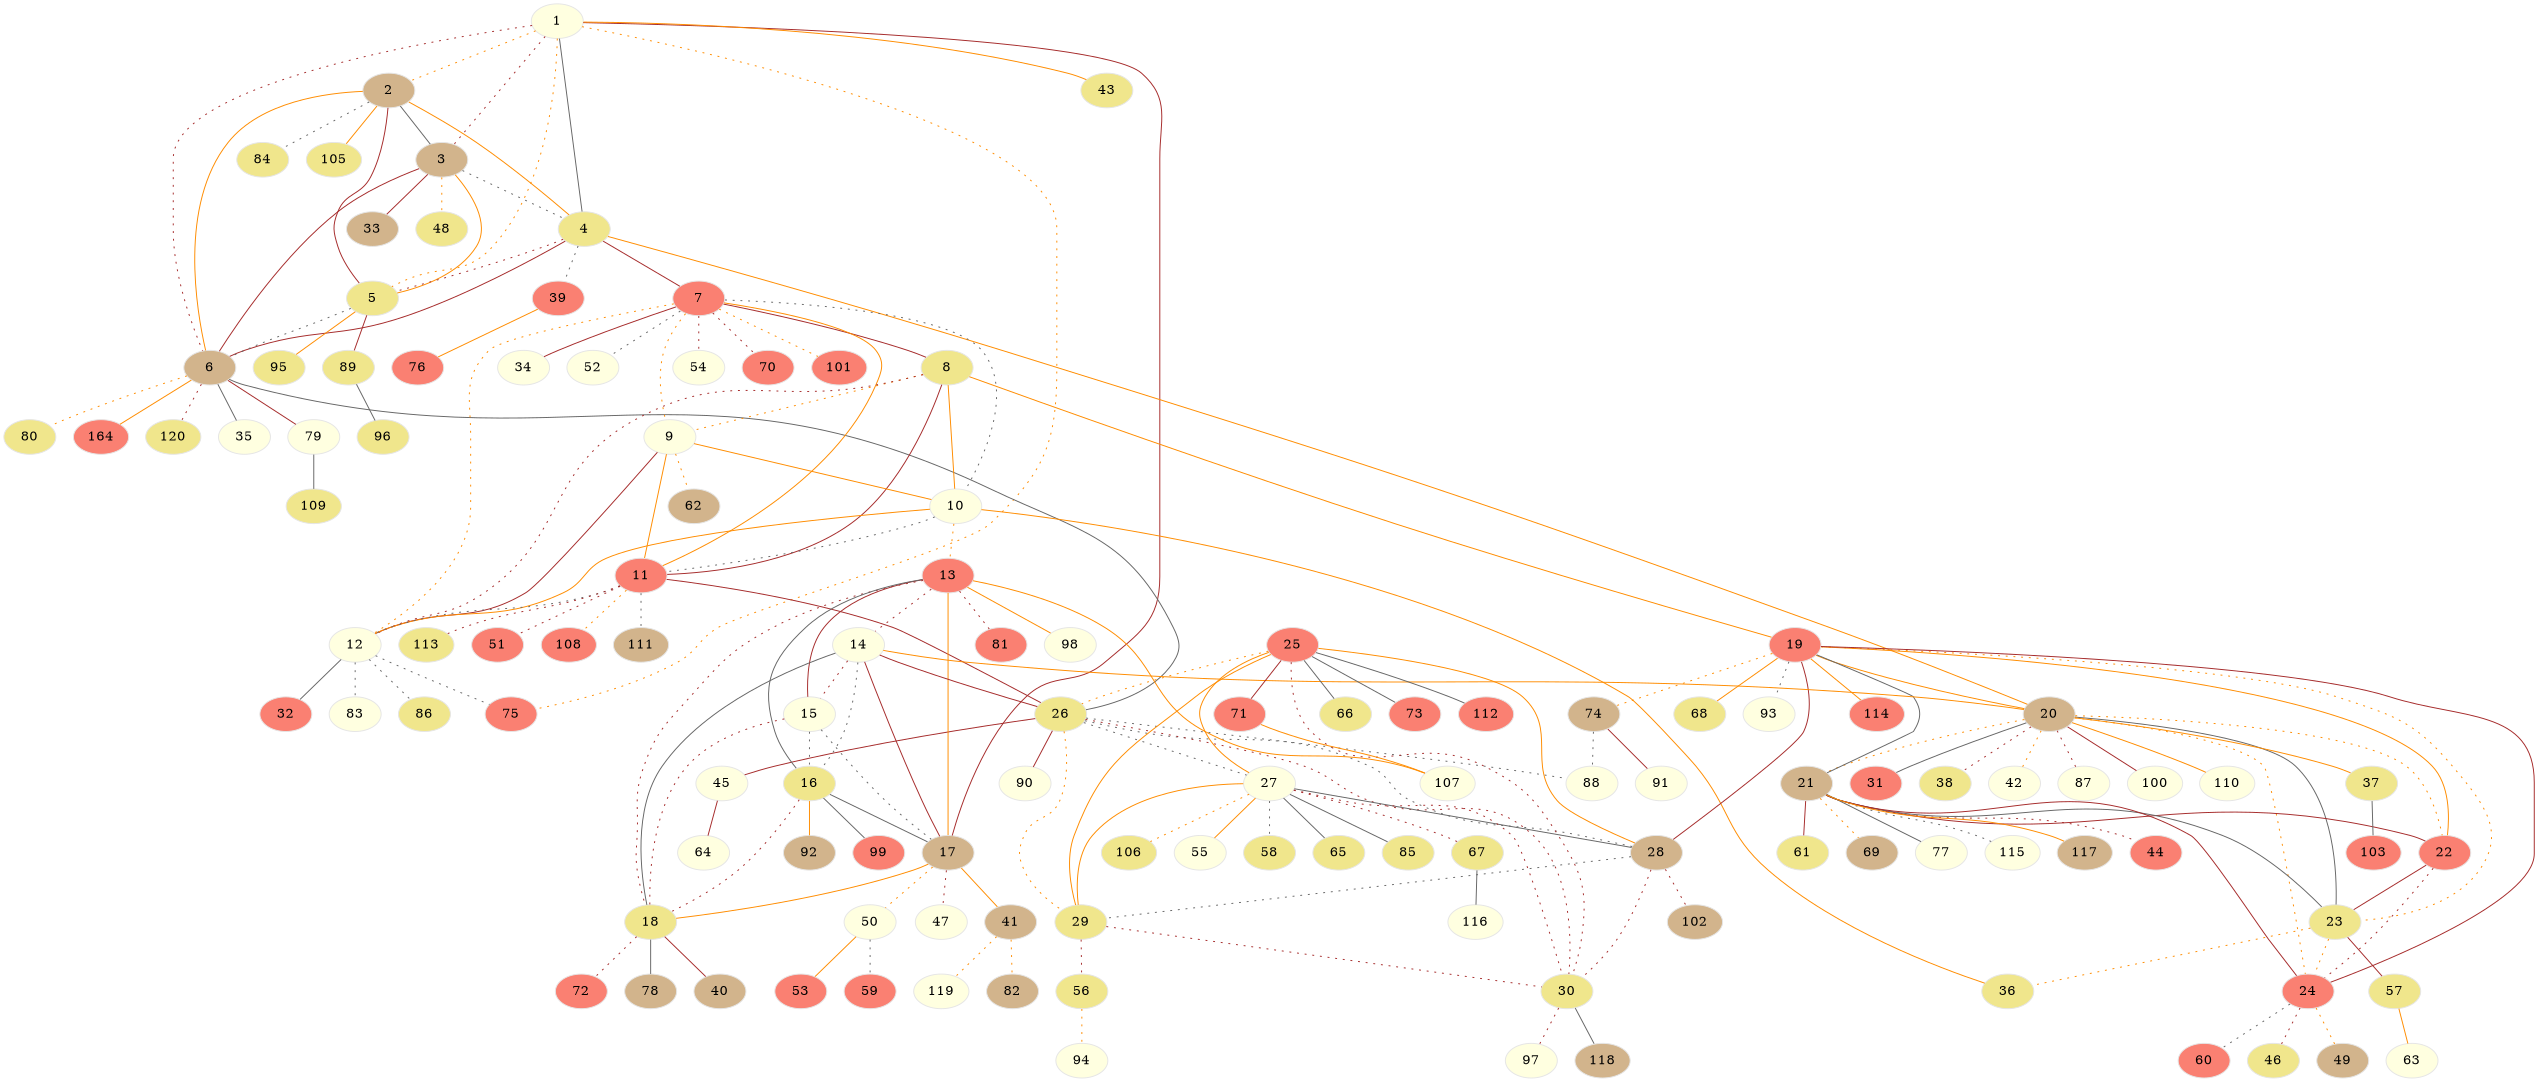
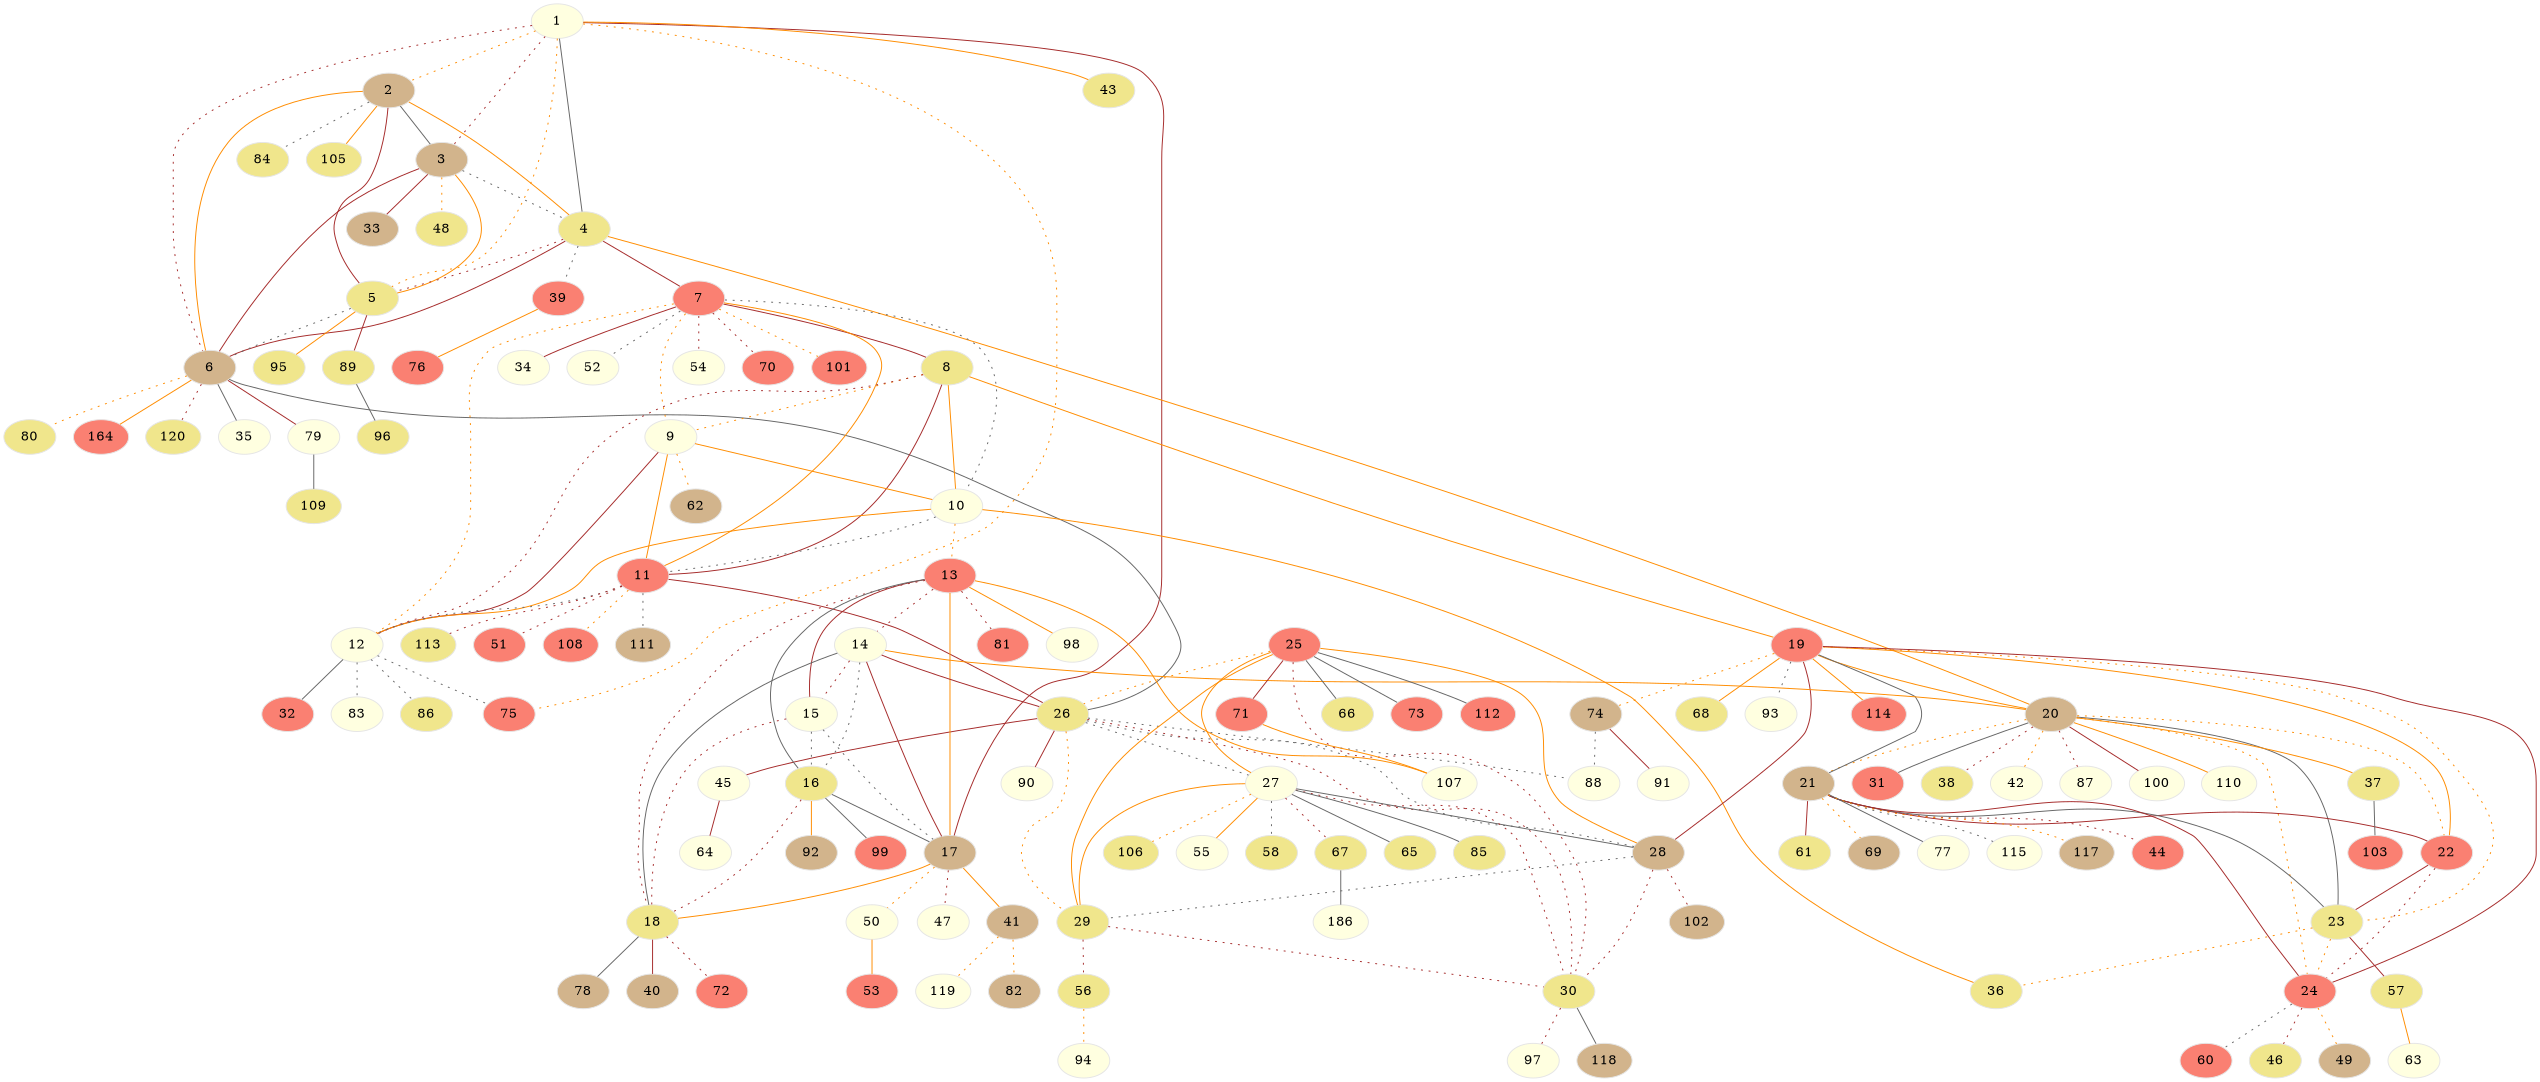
  graph {
    node [color=gray90 fillcolor=lightyellow style=filled]
    edge [color=darkorange style=solid]
    1
    2 [fillcolor=tan]
    3 [fillcolor=tan]
    4 [fillcolor=khaki]
    5 [fillcolor=khaki]
    6 [fillcolor=tan]
    17 [fillcolor=tan]
    43 [fillcolor=khaki]
    75 [fillcolor=salmon]
    84 [fillcolor=khaki]
    105 [fillcolor=khaki]
    33 [fillcolor=tan]
    48 [fillcolor=khaki]
    7 [fillcolor=salmon]
    20 [fillcolor=tan]
    39 [fillcolor=salmon]
    89 [fillcolor=khaki]
    95 [fillcolor=khaki]
    26 [fillcolor=khaki]
    35
    79
    80 [fillcolor=khaki]
    n23 [fillcolor=salmon label=164]
    120 [fillcolor=khaki]
    18 [fillcolor=khaki]
    41 [fillcolor=tan]
    47
    50
    8 [fillcolor=khaki]
    9
    10
    11 [fillcolor=salmon]
    12
    34
    52
    54
    70 [fillcolor=salmon]
    101 [fillcolor=salmon]
    21 [fillcolor=tan]
    22 [fillcolor=salmon]
    23 [fillcolor=khaki]
    24 [fillcolor=salmon]
    31 [fillcolor=salmon]
    37 [fillcolor=khaki]
    38 [fillcolor=khaki]
    42
    87
    100
    110
    76 [fillcolor=salmon]
    96 [fillcolor=khaki]
    28 [fillcolor=tan]
    27
    29 [fillcolor=khaki]
    30 [fillcolor=khaki]
    45
    88
    90
    109 [fillcolor=khaki]
    19 [fillcolor=salmon]
    62 [fillcolor=tan]
    13 [fillcolor=salmon]
    36 [fillcolor=khaki]
    51 [fillcolor=salmon]
    108 [fillcolor=salmon]
    111 [fillcolor=tan]
    113 [fillcolor=khaki]
    32 [fillcolor=salmon]
    83
    86 [fillcolor=khaki]
    68 [fillcolor=khaki]
    74 [fillcolor=tan]
    93
    114 [fillcolor=salmon]
    14
    15
    16 [fillcolor=khaki]
    81 [fillcolor=salmon]
    98
    107
    92 [fillcolor=tan]
    99 [fillcolor=salmon]
    40 [fillcolor=tan]
    72 [fillcolor=salmon]
    78 [fillcolor=tan]
    82 [fillcolor=tan]
    119
    53 [fillcolor=salmon]
-   59 [fillcolor=salmon]
    44 [fillcolor=salmon]
    61 [fillcolor=khaki]
    69 [fillcolor=tan]
    77
    115
    117 [fillcolor=tan]
    57 [fillcolor=khaki]
    46 [fillcolor=khaki]
    49 [fillcolor=tan]
    60 [fillcolor=salmon]
    102 [fillcolor=tan]
    91
    103 [fillcolor=salmon]
    63
    25 [fillcolor=salmon]
    66 [fillcolor=khaki]
    71 [fillcolor=salmon]
    73 [fillcolor=salmon]
    112 [fillcolor=salmon]
    55
    58 [fillcolor=khaki]
    65 [fillcolor=khaki]
    67 [fillcolor=khaki]
    85 [fillcolor=khaki]
    106 [fillcolor=khaki]
    56 [fillcolor=khaki]
    97
    118 [fillcolor=tan]
    64
-   116
+   116 [label=186]
    94
    1 -- 2 [style=dotted]
    1 -- 3 [color=brown style=dotted]
    1 -- 4 [color=gray40]
    1 -- 5 [style=dotted]
    1 -- 6 [color=brown style=dotted]
    1 -- 17 [color=brown]
    1 -- 43
    1 -- 75 [style=dotted]
    2 -- 3 [color=gray40]
    2 -- 4
    2 -- 5 [color=brown]
    2 -- 6
    2 -- 84 [color=gray40 style=dotted]
    2 -- 105
    3 -- 4 [color=gray40 style=dotted]
    3 -- 5
    3 -- 6 [color=brown]
    3 -- 33 [color=brown]
    3 -- 48 [style=dotted]
    4 -- 5 [color=brown style=dotted]
    4 -- 6 [color=brown]
    4 -- 7 [color=brown]
    4 -- 20
    4 -- 39 [color=gray40 style=dotted]
    5 -- 6 [color=gray40 style=dotted]
    5 -- 89 [color=brown]
    5 -- 95
    6 -- 26 [color=gray40]
    6 -- 35 [color=gray40]
    6 -- 79 [color=brown]
    6 -- 80 [style=dotted]
    6 -- n23
    6 -- 120 [color=brown style=dotted]
    17 -- 18
    17 -- 41
    17 -- 47 [color=brown style=dotted]
    17 -- 50 [style=dotted]
    7 -- 8 [color=brown]
    7 -- 9 [style=dotted]
    7 -- 10 [color=gray40 style=dotted]
    7 -- 11
    7 -- 12 [style=dotted]
    7 -- 34 [color=brown]
    7 -- 52 [color=gray40 style=dotted]
    7 -- 54 [color=brown style=dotted]
    7 -- 70 [color=brown style=dotted]
    7 -- 101 [style=dotted]
    20 -- 21 [style=dotted]
    20 -- 22 [style=dotted]
    20 -- 23 [color=gray40]
    20 -- 24 [style=dotted]
    20 -- 31 [color=gray40]
    20 -- 37
    20 -- 38 [color=brown style=dotted]
    20 -- 42 [style=dotted]
    20 -- 87 [color=brown style=dotted]
    20 -- 100 [color=brown]
    20 -- 110
    39 -- 76
    89 -- 96 [color=gray40]
    26 -- 28 [color=gray40 style=dotted]
    26 -- 27 [color=gray40 style=dotted]
    26 -- 29 [style=dotted]
    26 -- 30 [color=brown style=dotted]
    26 -- 45 [color=brown]
    26 -- 88 [color=gray40 style=dotted]
    26 -- 90 [color=brown]
    79 -- 109 [color=gray40]
    18 -- 40 [color=brown]
    18 -- 72 [color=brown style=dotted]
    18 -- 78 [color=gray40]
    41 -- 82 [style=dotted]
    41 -- 119 [style=dotted]
    50 -- 53
-   50 -- 59 [color=gray40 style=dotted]
    8 -- 9 [style=dotted]
    8 -- 10
    8 -- 11 [color=brown]
    8 -- 12 [color=brown style=dotted]
    8 -- 19
    9 -- 10
    9 -- 11
    9 -- 12 [color=brown]
    9 -- 62 [style=dotted]
    10 -- 11 [color=gray40 style=dotted]
    10 -- 12
    10 -- 13 [style=dotted]
    10 -- 36
    11 -- 26 [color=brown]
    11 -- 12 [color=gray40 style=dotted]
    11 -- 51 [color=brown style=dotted]
    11 -- 108 [style=dotted]
    11 -- 111 [color=gray40 style=dotted]
    11 -- 113 [color=brown style=dotted]
    12 -- 75 [color=gray40 style=dotted]
    12 -- 32 [color=gray40]
    12 -- 83 [color=gray40 style=dotted]
    12 -- 86 [color=gray40 style=dotted]
    21 -- 22 [color=brown]
    21 -- 23 [color=gray40]
    21 -- 24 [color=brown]
    21 -- 44 [color=brown style=dotted]
    21 -- 61 [color=brown]
    21 -- 69 [style=dotted]
    21 -- 77 [color=gray40]
    21 -- 115 [color=gray40 style=dotted]
-   21 -- 117
+   21 -- 117 [style=dotted]
    22 -- 23 [color=brown]
    22 -- 24 [color=brown style=dotted]
    23 -- 24 [style=dotted]
    23 -- 36 [style=dotted]
    23 -- 57 [color=brown]
    24 -- 46 [color=brown style=dotted]
    24 -- 49 [style=dotted]
    24 -- 60 [color=gray40 style=dotted]
    37 -- 103 [color=gray40]
    28 -- 29 [color=gray40 style=dotted]
    28 -- 30 [color=brown style=dotted]
    28 -- 102 [color=brown style=dotted]
    27 -- 28 [color=gray40]
    27 -- 29
    27 -- 30 [color=brown style=dotted]
    27 -- 55
    27 -- 58 [color=gray40 style=dotted]
    27 -- 65 [color=gray40]
    27 -- 67 [color=brown style=dotted]
    27 -- 85 [color=gray40]
    27 -- 106 [style=dotted]
    29 -- 30 [color=brown style=dotted]
    29 -- 56 [color=brown style=dotted]
    30 -- 97 [color=brown style=dotted]
    30 -- 118 [color=gray40]
    45 -- 64 [color=brown]
    19 -- 20
    19 -- 21 [color=gray40]
    19 -- 22
    19 -- 23 [style=dotted]
    19 -- 24 [color=brown]
    19 -- 28 [color=brown]
    19 -- 68
    19 -- 74 [style=dotted]
    19 -- 93 [color=gray40 style=dotted]
    19 -- 114
    13 -- 17
    13 -- 18 [color=brown style=dotted]
    13 -- 14 [color=brown style=dotted]
    13 -- 15 [color=brown]
    13 -- 16 [color=gray40]
    13 -- 81 [color=brown style=dotted]
    13 -- 98
    13 -- 107
    74 -- 88 [color=gray40 style=dotted]
    74 -- 91 [color=brown]
    14 -- 17 [color=brown]
    14 -- 20
    14 -- 26 [color=brown]
    14 -- 18 [color=gray40]
    14 -- 15 [color=brown style=dotted]
    14 -- 16 [color=gray40 style=dotted]
    15 -- 17 [color=gray40 style=dotted]
    15 -- 18 [color=brown style=dotted]
    15 -- 16 [color=gray40 style=dotted]
    16 -- 17 [color=gray40]
    16 -- 18 [color=brown style=dotted]
    16 -- 92
    16 -- 99 [color=gray40]
    57 -- 63
    25 -- 26 [style=dotted]
    25 -- 28
    25 -- 27
    25 -- 29
    25 -- 30 [color=brown style=dotted]
    25 -- 66 [color=gray40]
    25 -- 71 [color=brown]
    25 -- 73 [color=gray40]
    25 -- 112 [color=gray40]
    71 -- 107
    67 -- 116 [color=gray40]
    56 -- 94 [style=dotted]
  }
